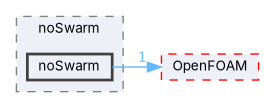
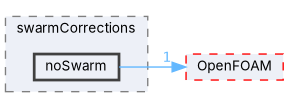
  digraph {
    compound=true
    rankdir=LR
    fontname=Inter
    node [fillcolor="#edf0f7" fontname=Inter fontsize=10 shape=box]
    n1 [color=grey25 height=0.2 label=noSwarm style="filled,bold" width=0.4]
    n2 [color=red height=0.2 label=OpenFOAM style="filled,dashed" width=0.4]
    subgraph cluster_1 {
      bgcolor="#edf0f7"
      fontsize=10
-     label=noSwarm
+     label=swarmCorrections
      pencolor=grey50
      style="filled,dashed"
      n1
    }
    n1 -> n2 [color=steelblue1 fontcolor=steelblue1 fontname=Inter fontsize=10 headlabel=1 labeldistance=1.5 labelfontname=Helvetica labelfontsize=10]
  }
